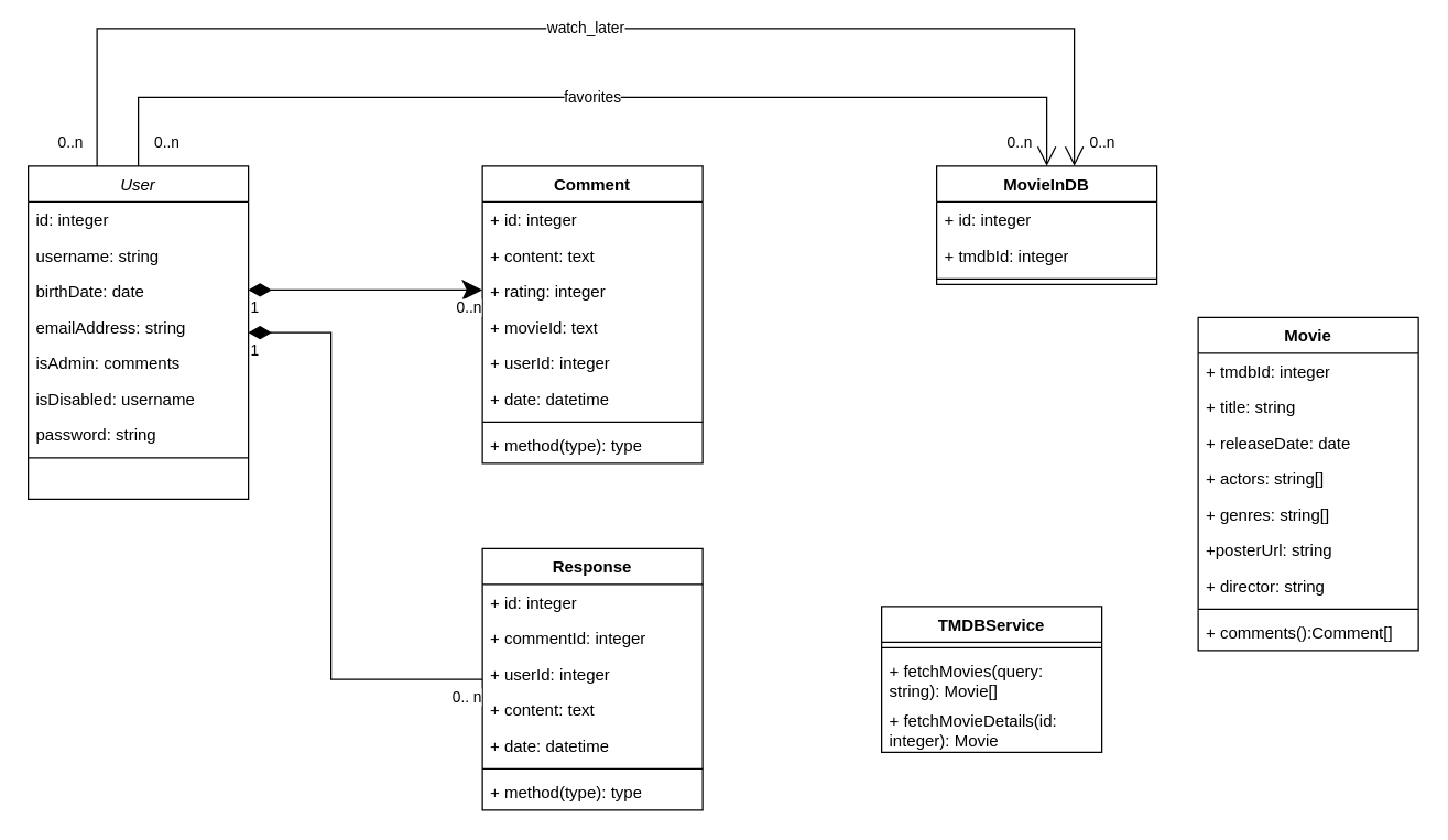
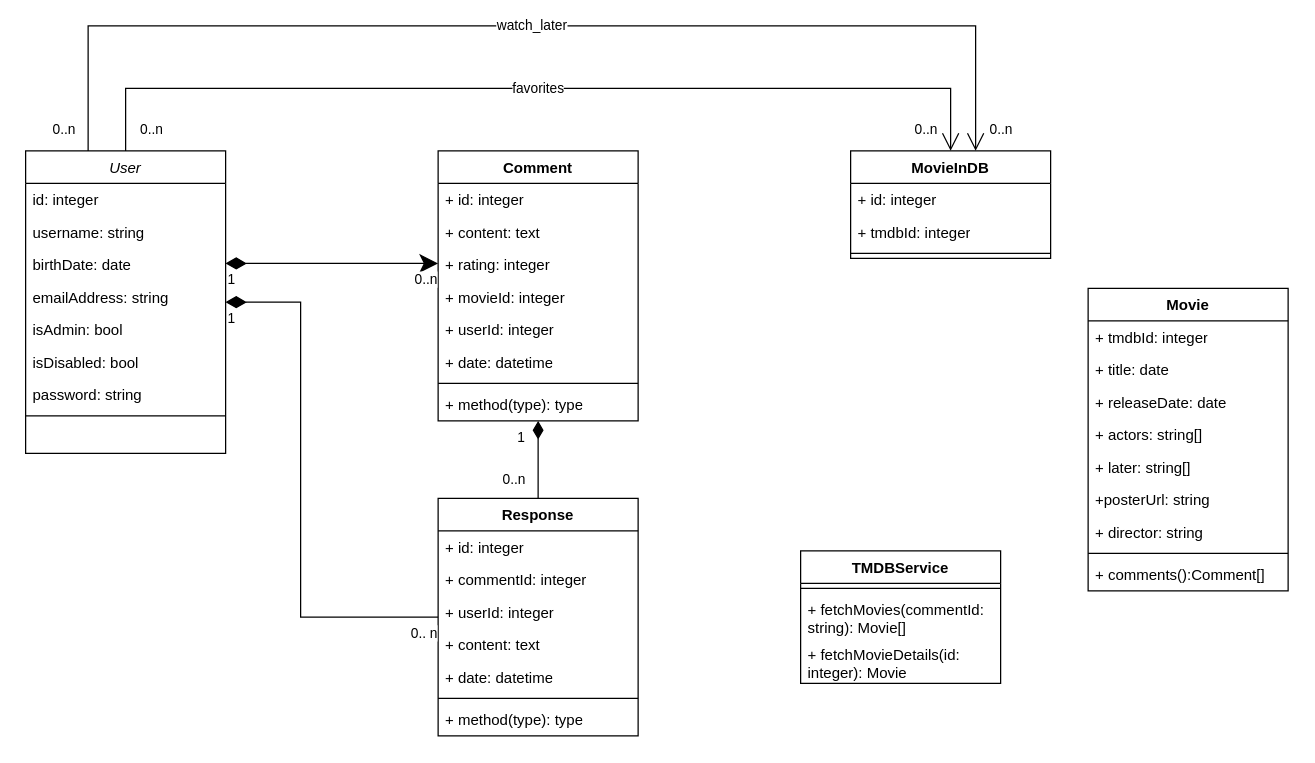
  <mxCell id="0" />
  <mxCell id="1" parent="0" />
  <mxCell id="2" value="User" style="swimlane;fontStyle=2;align=center;verticalAlign=top;childLayout=stackLayout;horizontal=1;startSize=26;horizontalStack=0;resizeParent=1;resizeLast=0;collapsible=1;marginBottom=0;rounded=0;shadow=0;strokeWidth=1;" parent="1" vertex="1"><mxGeometry x="20" y="120" width="160" height="242" as="geometry"><mxRectangle x="230" y="140" width="160" height="26" as="alternateBounds" /></mxGeometry></mxCell>
  <mxCell id="3" value="id: integer" style="text;align=left;verticalAlign=top;spacingLeft=4;spacingRight=4;overflow=hidden;rotatable=0;points=[[0,0.5],[1,0.5]];portConstraint=eastwest;" vertex="1" parent="2"><mxGeometry y="26" width="160" height="26" as="geometry" /></mxCell>
  <mxCell id="4" value="username: string" style="text;align=left;verticalAlign=top;spacingLeft=4;spacingRight=4;overflow=hidden;rotatable=0;points=[[0,0.5],[1,0.5]];portConstraint=eastwest;" parent="2" vertex="1"><mxGeometry y="52" width="160" height="26" as="geometry" /></mxCell>
  <mxCell id="5" value="birthDate: date" style="text;align=left;verticalAlign=top;spacingLeft=4;spacingRight=4;overflow=hidden;rotatable=0;points=[[0,0.5],[1,0.5]];portConstraint=eastwest;rounded=0;shadow=0;html=0;" parent="2" vertex="1"><mxGeometry y="78" width="160" height="26" as="geometry" /></mxCell>
  <mxCell id="6" value="emailAddress: string" style="text;align=left;verticalAlign=top;spacingLeft=4;spacingRight=4;overflow=hidden;rotatable=0;points=[[0,0.5],[1,0.5]];portConstraint=eastwest;rounded=0;shadow=0;html=0;" parent="2" vertex="1"><mxGeometry y="104" width="160" height="26" as="geometry" /></mxCell>
- <mxCell id="7" value="isAdmin: comments" style="text;align=left;verticalAlign=top;spacingLeft=4;spacingRight=4;overflow=hidden;rotatable=0;points=[[0,0.5],[1,0.5]];portConstraint=eastwest;rounded=0;shadow=0;html=0;" vertex="1" parent="2"><mxGeometry y="130" width="160" height="26" as="geometry" /></mxCell>
- <mxCell id="8" value="isDisabled: username" style="text;align=left;verticalAlign=top;spacingLeft=4;spacingRight=4;overflow=hidden;rotatable=0;points=[[0,0.5],[1,0.5]];portConstraint=eastwest;rounded=0;shadow=0;html=0;" vertex="1" parent="2"><mxGeometry y="156" width="160" height="26" as="geometry" /></mxCell>
+ <mxCell id="7" value="isAdmin: bool" style="text;align=left;verticalAlign=top;spacingLeft=4;spacingRight=4;overflow=hidden;rotatable=0;points=[[0,0.5],[1,0.5]];portConstraint=eastwest;rounded=0;shadow=0;html=0;" vertex="1" parent="2"><mxGeometry y="130" width="160" height="26" as="geometry" /></mxCell>
+ <mxCell id="8" value="isDisabled: bool" style="text;align=left;verticalAlign=top;spacingLeft=4;spacingRight=4;overflow=hidden;rotatable=0;points=[[0,0.5],[1,0.5]];portConstraint=eastwest;rounded=0;shadow=0;html=0;" vertex="1" parent="2"><mxGeometry y="156" width="160" height="26" as="geometry" /></mxCell>
  <mxCell id="9" value="password: string" style="text;align=left;verticalAlign=top;spacingLeft=4;spacingRight=4;overflow=hidden;rotatable=0;points=[[0,0.5],[1,0.5]];portConstraint=eastwest;rounded=0;shadow=0;html=0;" vertex="1" parent="2"><mxGeometry y="182" width="160" height="26" as="geometry" /></mxCell>
  <mxCell id="10" value="" style="line;html=1;strokeWidth=1;align=left;verticalAlign=middle;spacingTop=-1;spacingLeft=3;spacingRight=3;rotatable=0;labelPosition=right;points=[];portConstraint=eastwest;" parent="2" vertex="1"><mxGeometry y="208" width="160" height="8" as="geometry" /></mxCell>
  <mxCell id="11" value="&lt;div&gt;Comment&lt;/div&gt;" style="swimlane;fontStyle=1;align=center;verticalAlign=top;childLayout=stackLayout;horizontal=1;startSize=26;horizontalStack=0;resizeParent=1;resizeParentMax=0;resizeLast=0;collapsible=1;marginBottom=0;whiteSpace=wrap;html=1;" vertex="1" parent="1"><mxGeometry x="350" y="120" width="160" height="216" as="geometry" /></mxCell>
  <mxCell id="12" value="+ id: integer" style="text;strokeColor=none;fillColor=none;align=left;verticalAlign=top;spacingLeft=4;spacingRight=4;overflow=hidden;rotatable=0;points=[[0,0.5],[1,0.5]];portConstraint=eastwest;whiteSpace=wrap;html=1;" vertex="1" parent="11"><mxGeometry y="26" width="160" height="26" as="geometry" /></mxCell>
  <mxCell id="13" value="+ content: text" style="text;strokeColor=none;fillColor=none;align=left;verticalAlign=top;spacingLeft=4;spacingRight=4;overflow=hidden;rotatable=0;points=[[0,0.5],[1,0.5]];portConstraint=eastwest;whiteSpace=wrap;html=1;" vertex="1" parent="11"><mxGeometry y="52" width="160" height="26" as="geometry" /></mxCell>
  <mxCell id="14" value="&lt;div&gt;+ rating: integer&lt;/div&gt;" style="text;strokeColor=none;fillColor=none;align=left;verticalAlign=top;spacingLeft=4;spacingRight=4;overflow=hidden;rotatable=0;points=[[0,0.5],[1,0.5]];portConstraint=eastwest;whiteSpace=wrap;html=1;" vertex="1" parent="11"><mxGeometry y="78" width="160" height="26" as="geometry" /></mxCell>
- <mxCell id="15" value="+ movieId: text" style="text;strokeColor=none;fillColor=none;align=left;verticalAlign=top;spacingLeft=4;spacingRight=4;overflow=hidden;rotatable=0;points=[[0,0.5],[1,0.5]];portConstraint=eastwest;whiteSpace=wrap;html=1;" vertex="1" parent="11"><mxGeometry y="104" width="160" height="26" as="geometry" /></mxCell>
+ <mxCell id="15" value="+ movieId: integer" style="text;strokeColor=none;fillColor=none;align=left;verticalAlign=top;spacingLeft=4;spacingRight=4;overflow=hidden;rotatable=0;points=[[0,0.5],[1,0.5]];portConstraint=eastwest;whiteSpace=wrap;html=1;" vertex="1" parent="11"><mxGeometry y="104" width="160" height="26" as="geometry" /></mxCell>
  <mxCell id="16" value="+ userId: integer" style="text;strokeColor=none;fillColor=none;align=left;verticalAlign=top;spacingLeft=4;spacingRight=4;overflow=hidden;rotatable=0;points=[[0,0.5],[1,0.5]];portConstraint=eastwest;whiteSpace=wrap;html=1;" vertex="1" parent="11"><mxGeometry y="130" width="160" height="26" as="geometry" /></mxCell>
  <mxCell id="17" value="+ date: datetime" style="text;strokeColor=none;fillColor=none;align=left;verticalAlign=top;spacingLeft=4;spacingRight=4;overflow=hidden;rotatable=0;points=[[0,0.5],[1,0.5]];portConstraint=eastwest;whiteSpace=wrap;html=1;" vertex="1" parent="11"><mxGeometry y="156" width="160" height="26" as="geometry" /></mxCell>
  <mxCell id="18" value="" style="line;strokeWidth=1;fillColor=none;align=left;verticalAlign=middle;spacingTop=-1;spacingLeft=3;spacingRight=3;rotatable=0;labelPosition=right;points=[];portConstraint=eastwest;strokeColor=inherit;" vertex="1" parent="11"><mxGeometry y="182" width="160" height="8" as="geometry" /></mxCell>
  <mxCell id="19" value="+ method(type): type" style="text;strokeColor=none;fillColor=none;align=left;verticalAlign=top;spacingLeft=4;spacingRight=4;overflow=hidden;rotatable=0;points=[[0,0.5],[1,0.5]];portConstraint=eastwest;whiteSpace=wrap;html=1;" vertex="1" parent="11"><mxGeometry y="190" width="160" height="26" as="geometry" /></mxCell>
  <mxCell id="20" value="MovieInDB" style="swimlane;fontStyle=1;align=center;verticalAlign=top;childLayout=stackLayout;horizontal=1;startSize=26;horizontalStack=0;resizeParent=1;resizeParentMax=0;resizeLast=0;collapsible=1;marginBottom=0;whiteSpace=wrap;html=1;" vertex="1" parent="1"><mxGeometry x="680" y="120" width="160" height="86" as="geometry" /></mxCell>
  <mxCell id="21" value="+ id: integer" style="text;strokeColor=none;fillColor=none;align=left;verticalAlign=top;spacingLeft=4;spacingRight=4;overflow=hidden;rotatable=0;points=[[0,0.5],[1,0.5]];portConstraint=eastwest;whiteSpace=wrap;html=1;" vertex="1" parent="20"><mxGeometry y="26" width="160" height="26" as="geometry" /></mxCell>
  <mxCell id="22" value="&lt;div&gt;+ tmdbId: integer&lt;/div&gt;" style="text;strokeColor=none;fillColor=none;align=left;verticalAlign=top;spacingLeft=4;spacingRight=4;overflow=hidden;rotatable=0;points=[[0,0.5],[1,0.5]];portConstraint=eastwest;whiteSpace=wrap;html=1;" vertex="1" parent="20"><mxGeometry y="52" width="160" height="26" as="geometry" /></mxCell>
  <mxCell id="23" value="" style="line;strokeWidth=1;fillColor=none;align=left;verticalAlign=middle;spacingTop=-1;spacingLeft=3;spacingRight=3;rotatable=0;labelPosition=right;points=[];portConstraint=eastwest;strokeColor=inherit;" vertex="1" parent="20"><mxGeometry y="78" width="160" height="8" as="geometry" /></mxCell>
  <mxCell id="24" value="Movie" style="swimlane;fontStyle=1;align=center;verticalAlign=top;childLayout=stackLayout;horizontal=1;startSize=26;horizontalStack=0;resizeParent=1;resizeParentMax=0;resizeLast=0;collapsible=1;marginBottom=0;whiteSpace=wrap;html=1;" vertex="1" parent="1"><mxGeometry x="870" y="230" width="160" height="242" as="geometry" /></mxCell>
  <mxCell id="25" value="+ tmdbId: integer" style="text;strokeColor=none;fillColor=none;align=left;verticalAlign=top;spacingLeft=4;spacingRight=4;overflow=hidden;rotatable=0;points=[[0,0.5],[1,0.5]];portConstraint=eastwest;whiteSpace=wrap;html=1;" vertex="1" parent="24"><mxGeometry y="26" width="160" height="26" as="geometry" /></mxCell>
- <mxCell id="26" value="+ title: string" style="text;strokeColor=none;fillColor=none;align=left;verticalAlign=top;spacingLeft=4;spacingRight=4;overflow=hidden;rotatable=0;points=[[0,0.5],[1,0.5]];portConstraint=eastwest;whiteSpace=wrap;html=1;" vertex="1" parent="24"><mxGeometry y="52" width="160" height="26" as="geometry" /></mxCell>
+ <mxCell id="26" value="+ title: date" style="text;strokeColor=none;fillColor=none;align=left;verticalAlign=top;spacingLeft=4;spacingRight=4;overflow=hidden;rotatable=0;points=[[0,0.5],[1,0.5]];portConstraint=eastwest;whiteSpace=wrap;html=1;" vertex="1" parent="24"><mxGeometry y="52" width="160" height="26" as="geometry" /></mxCell>
  <mxCell id="27" value="+ releaseDate: date" style="text;strokeColor=none;fillColor=none;align=left;verticalAlign=top;spacingLeft=4;spacingRight=4;overflow=hidden;rotatable=0;points=[[0,0.5],[1,0.5]];portConstraint=eastwest;whiteSpace=wrap;html=1;" vertex="1" parent="24"><mxGeometry y="78" width="160" height="26" as="geometry" /></mxCell>
  <mxCell id="28" value="+ actors: string[]" style="text;strokeColor=none;fillColor=none;align=left;verticalAlign=top;spacingLeft=4;spacingRight=4;overflow=hidden;rotatable=0;points=[[0,0.5],[1,0.5]];portConstraint=eastwest;whiteSpace=wrap;html=1;" vertex="1" parent="24"><mxGeometry y="104" width="160" height="26" as="geometry" /></mxCell>
- <mxCell id="29" value="+ genres: string[]" style="text;strokeColor=none;fillColor=none;align=left;verticalAlign=top;spacingLeft=4;spacingRight=4;overflow=hidden;rotatable=0;points=[[0,0.5],[1,0.5]];portConstraint=eastwest;whiteSpace=wrap;html=1;" vertex="1" parent="24"><mxGeometry y="130" width="160" height="26" as="geometry" /></mxCell>
+ <mxCell id="29" value="+ later: string[]" style="text;strokeColor=none;fillColor=none;align=left;verticalAlign=top;spacingLeft=4;spacingRight=4;overflow=hidden;rotatable=0;points=[[0,0.5],[1,0.5]];portConstraint=eastwest;whiteSpace=wrap;html=1;" vertex="1" parent="24"><mxGeometry y="130" width="160" height="26" as="geometry" /></mxCell>
  <mxCell id="30" value="+posterUrl: string" style="text;strokeColor=none;fillColor=none;align=left;verticalAlign=top;spacingLeft=4;spacingRight=4;overflow=hidden;rotatable=0;points=[[0,0.5],[1,0.5]];portConstraint=eastwest;whiteSpace=wrap;html=1;" vertex="1" parent="24"><mxGeometry y="156" width="160" height="26" as="geometry" /></mxCell>
  <mxCell id="31" value="+ director: string" style="text;strokeColor=none;fillColor=none;align=left;verticalAlign=top;spacingLeft=4;spacingRight=4;overflow=hidden;rotatable=0;points=[[0,0.5],[1,0.5]];portConstraint=eastwest;whiteSpace=wrap;html=1;" vertex="1" parent="24"><mxGeometry y="182" width="160" height="26" as="geometry" /></mxCell>
  <mxCell id="32" value="" style="line;strokeWidth=1;fillColor=none;align=left;verticalAlign=middle;spacingTop=-1;spacingLeft=3;spacingRight=3;rotatable=0;labelPosition=right;points=[];portConstraint=eastwest;strokeColor=inherit;" vertex="1" parent="24"><mxGeometry y="208" width="160" height="8" as="geometry" /></mxCell>
  <mxCell id="33" value="+ comments():Comment[]" style="text;strokeColor=none;fillColor=none;align=left;verticalAlign=top;spacingLeft=4;spacingRight=4;overflow=hidden;rotatable=0;points=[[0,0.5],[1,0.5]];portConstraint=eastwest;whiteSpace=wrap;html=1;" vertex="1" parent="24"><mxGeometry y="216" width="160" height="26" as="geometry" /></mxCell>
  <mxCell id="34" value="TMDBService" style="swimlane;fontStyle=1;align=center;verticalAlign=top;childLayout=stackLayout;horizontal=1;startSize=26;horizontalStack=0;resizeParent=1;resizeParentMax=0;resizeLast=0;collapsible=1;marginBottom=0;whiteSpace=wrap;html=1;" vertex="1" parent="1"><mxGeometry x="640" y="440" width="160" height="106" as="geometry" /></mxCell>
  <mxCell id="35" value="" style="line;strokeWidth=1;fillColor=none;align=left;verticalAlign=middle;spacingTop=-1;spacingLeft=3;spacingRight=3;rotatable=0;labelPosition=right;points=[];portConstraint=eastwest;strokeColor=inherit;" vertex="1" parent="34"><mxGeometry y="26" width="160" height="8" as="geometry" /></mxCell>
- <mxCell id="36" value="+ fetchMovies(query: string): Movie[]" style="text;strokeColor=none;fillColor=none;align=left;verticalAlign=top;spacingLeft=4;spacingRight=4;overflow=hidden;rotatable=0;points=[[0,0.5],[1,0.5]];portConstraint=eastwest;whiteSpace=wrap;html=1;" vertex="1" parent="34"><mxGeometry y="34" width="160" height="36" as="geometry" /></mxCell>
+ <mxCell id="36" value="+ fetchMovies(commentId: string): Movie[]" style="text;strokeColor=none;fillColor=none;align=left;verticalAlign=top;spacingLeft=4;spacingRight=4;overflow=hidden;rotatable=0;points=[[0,0.5],[1,0.5]];portConstraint=eastwest;whiteSpace=wrap;html=1;" vertex="1" parent="34"><mxGeometry y="34" width="160" height="36" as="geometry" /></mxCell>
  <mxCell id="37" value="+ fetchMovieDetails(id: integer): Movie" style="text;strokeColor=none;fillColor=none;align=left;verticalAlign=top;spacingLeft=4;spacingRight=4;overflow=hidden;rotatable=0;points=[[0,0.5],[1,0.5]];portConstraint=eastwest;whiteSpace=wrap;html=1;" vertex="1" parent="34"><mxGeometry y="70" width="160" height="36" as="geometry" /></mxCell>
  <mxCell id="38" value="Response" style="swimlane;fontStyle=1;align=center;verticalAlign=top;childLayout=stackLayout;horizontal=1;startSize=26;horizontalStack=0;resizeParent=1;resizeParentMax=0;resizeLast=0;collapsible=1;marginBottom=0;whiteSpace=wrap;html=1;" vertex="1" parent="1"><mxGeometry x="350" y="398" width="160" height="190" as="geometry" /></mxCell>
  <mxCell id="39" value="+ id: integer&lt;table&gt;&lt;tbody&gt;&lt;tr&gt;&lt;td&gt;&lt;br&gt;&lt;/td&gt;&lt;/tr&gt;&lt;tr&gt;&lt;td&gt;&lt;br&gt;&lt;/td&gt;&lt;/tr&gt;&lt;tr&gt;&lt;td&gt;&lt;br&gt;&lt;/td&gt;&lt;/tr&gt;&lt;tr&gt;&lt;td&gt;&lt;br&gt;&lt;/td&gt;&lt;/tr&gt;&lt;tr&gt;&lt;td&gt;&lt;br&gt;&lt;/td&gt;&lt;/tr&gt;&lt;tr&gt;&lt;td&gt;&lt;br&gt;&lt;/td&gt;&lt;/tr&gt;&lt;/tbody&gt;&lt;/table&gt;" style="text;strokeColor=none;fillColor=none;align=left;verticalAlign=top;spacingLeft=4;spacingRight=4;overflow=hidden;rotatable=0;points=[[0,0.5],[1,0.5]];portConstraint=eastwest;whiteSpace=wrap;html=1;" vertex="1" parent="38"><mxGeometry y="26" width="160" height="26" as="geometry" /></mxCell>
  <mxCell id="40" value="+ commentId: integer" style="text;strokeColor=none;fillColor=none;align=left;verticalAlign=top;spacingLeft=4;spacingRight=4;overflow=hidden;rotatable=0;points=[[0,0.5],[1,0.5]];portConstraint=eastwest;whiteSpace=wrap;html=1;" vertex="1" parent="38"><mxGeometry y="52" width="160" height="26" as="geometry" /></mxCell>
  <mxCell id="41" value="+ userId: integer" style="text;strokeColor=none;fillColor=none;align=left;verticalAlign=top;spacingLeft=4;spacingRight=4;overflow=hidden;rotatable=0;points=[[0,0.5],[1,0.5]];portConstraint=eastwest;whiteSpace=wrap;html=1;" vertex="1" parent="38"><mxGeometry y="78" width="160" height="26" as="geometry" /></mxCell>
  <mxCell id="42" value="+ content: text" style="text;strokeColor=none;fillColor=none;align=left;verticalAlign=top;spacingLeft=4;spacingRight=4;overflow=hidden;rotatable=0;points=[[0,0.5],[1,0.5]];portConstraint=eastwest;whiteSpace=wrap;html=1;" vertex="1" parent="38"><mxGeometry y="104" width="160" height="26" as="geometry" /></mxCell>
  <mxCell id="43" value="+ date: datetime" style="text;strokeColor=none;fillColor=none;align=left;verticalAlign=top;spacingLeft=4;spacingRight=4;overflow=hidden;rotatable=0;points=[[0,0.5],[1,0.5]];portConstraint=eastwest;whiteSpace=wrap;html=1;" vertex="1" parent="38"><mxGeometry y="130" width="160" height="26" as="geometry" /></mxCell>
  <mxCell id="44" value="" style="line;strokeWidth=1;fillColor=none;align=left;verticalAlign=middle;spacingTop=-1;spacingLeft=3;spacingRight=3;rotatable=0;labelPosition=right;points=[];portConstraint=eastwest;strokeColor=inherit;" vertex="1" parent="38"><mxGeometry y="156" width="160" height="8" as="geometry" /></mxCell>
  <mxCell id="45" value="+ method(type): type" style="text;strokeColor=none;fillColor=none;align=left;verticalAlign=top;spacingLeft=4;spacingRight=4;overflow=hidden;rotatable=0;points=[[0,0.5],[1,0.5]];portConstraint=eastwest;whiteSpace=wrap;html=1;" vertex="1" parent="38"><mxGeometry y="164" width="160" height="26" as="geometry" /></mxCell>
  <mxCell id="46" value="" style="endArrow=none;html=1;endSize=12;startArrow=diamondThin;startSize=14;startFill=1;edgeStyle=orthogonalEdgeStyle;rounded=0;" edge="1" parent="1" source="2" target="38"><mxGeometry relative="1" as="geometry"><mxPoint x="410" y="430" as="sourcePoint" /><mxPoint x="570" y="430" as="targetPoint" /><Array as="points"><mxPoint x="240" y="241" /><mxPoint x="240" y="493" /></Array></mxGeometry></mxCell>
  <mxCell id="47" value="1" style="edgeLabel;resizable=0;html=1;align=left;verticalAlign=top;" connectable="0" vertex="1" parent="46"><mxGeometry x="-1" relative="1" as="geometry" /></mxCell>
  <mxCell id="48" value="0.. n" style="edgeLabel;resizable=0;html=1;align=right;verticalAlign=top;" connectable="0" vertex="1" parent="46"><mxGeometry x="1" relative="1" as="geometry" /></mxCell>
  <mxCell id="49" value="favorites" style="endArrow=open;html=1;endSize=12;startArrow=none;startSize=14;startFill=0;edgeStyle=orthogonalEdgeStyle;rounded=0;" edge="1" parent="1" source="2" target="20"><mxGeometry relative="1" as="geometry"><mxPoint x="410" y="430" as="sourcePoint" /><mxPoint x="570" y="430" as="targetPoint" /><Array as="points"><mxPoint x="100" y="70" /><mxPoint x="760" y="70" /></Array></mxGeometry></mxCell>
  <mxCell id="50" value="0..n" style="edgeLabel;resizable=0;html=1;align=left;verticalAlign=top;" connectable="0" vertex="1" parent="49"><mxGeometry x="-1" relative="1" as="geometry"><mxPoint x="10" y="-30" as="offset" /></mxGeometry></mxCell>
  <mxCell id="51" value="0..n" style="edgeLabel;resizable=0;html=1;align=right;verticalAlign=top;" connectable="0" vertex="1" parent="49"><mxGeometry x="1" relative="1" as="geometry"><mxPoint x="-10" y="-30" as="offset" /></mxGeometry></mxCell>
  <mxCell id="52" value="" style="endArrow=classic;html=1;endSize=12;startArrow=diamondThin;startSize=14;startFill=1;edgeStyle=orthogonalEdgeStyle;rounded=0;" edge="1" parent="1" source="2" target="11"><mxGeometry relative="1" as="geometry"><mxPoint x="480" y="400" as="sourcePoint" /><mxPoint x="640" y="400" as="targetPoint" /><Array as="points"><mxPoint x="310" y="210" /><mxPoint x="310" y="210" /></Array></mxGeometry></mxCell>
  <mxCell id="53" value="1" style="edgeLabel;resizable=0;html=1;align=left;verticalAlign=top;" connectable="0" vertex="1" parent="52"><mxGeometry x="-1" relative="1" as="geometry" /></mxCell>
  <mxCell id="54" value="0..n" style="edgeLabel;resizable=0;html=1;align=right;verticalAlign=top;" connectable="0" vertex="1" parent="52"><mxGeometry x="1" relative="1" as="geometry" /></mxCell>
+ <mxCell id="55" value="" style="endArrow=diamondThin;html=1;endSize=12;startArrow=none;startSize=14;startFill=0;edgeStyle=orthogonalEdgeStyle;rounded=0;endFill=1;" edge="1" parent="1" source="38" target="11"><mxGeometry relative="1" as="geometry"><mxPoint x="110" y="360" as="sourcePoint" /><mxPoint x="270" y="360" as="targetPoint" /></mxGeometry></mxCell>
+ <mxCell id="56" value="0..n" style="edgeLabel;resizable=0;html=1;align=left;verticalAlign=top;" connectable="0" vertex="1" parent="55"><mxGeometry x="-1" relative="1" as="geometry"><mxPoint x="-30" y="-28" as="offset" /></mxGeometry></mxCell>
+ <mxCell id="57" value="1" style="edgeLabel;resizable=0;html=1;align=right;verticalAlign=top;" connectable="0" vertex="1" parent="55"><mxGeometry x="1" relative="1" as="geometry"><mxPoint x="-10" as="offset" /></mxGeometry></mxCell>
  <mxCell id="58" value="watch_later" style="endArrow=open;html=1;endSize=12;startArrow=none;startSize=14;startFill=0;edgeStyle=orthogonalEdgeStyle;rounded=0;" edge="1" parent="1" source="2" target="20"><mxGeometry relative="1" as="geometry"><mxPoint x="330" y="-20" as="sourcePoint" /><mxPoint x="490" y="-20" as="targetPoint" /><Array as="points"><mxPoint x="70" y="20" /><mxPoint x="780" y="20" /></Array></mxGeometry></mxCell>
  <mxCell id="59" value="0..n" style="edgeLabel;resizable=0;html=1;align=left;verticalAlign=top;" connectable="0" vertex="1" parent="58"><mxGeometry x="-1" relative="1" as="geometry"><mxPoint x="-30" y="-30" as="offset" /></mxGeometry></mxCell>
  <mxCell id="60" value="0..n" style="edgeLabel;resizable=0;html=1;align=right;verticalAlign=top;" connectable="0" vertex="1" parent="58"><mxGeometry x="1" relative="1" as="geometry"><mxPoint x="30" y="-30" as="offset" /></mxGeometry></mxCell>
